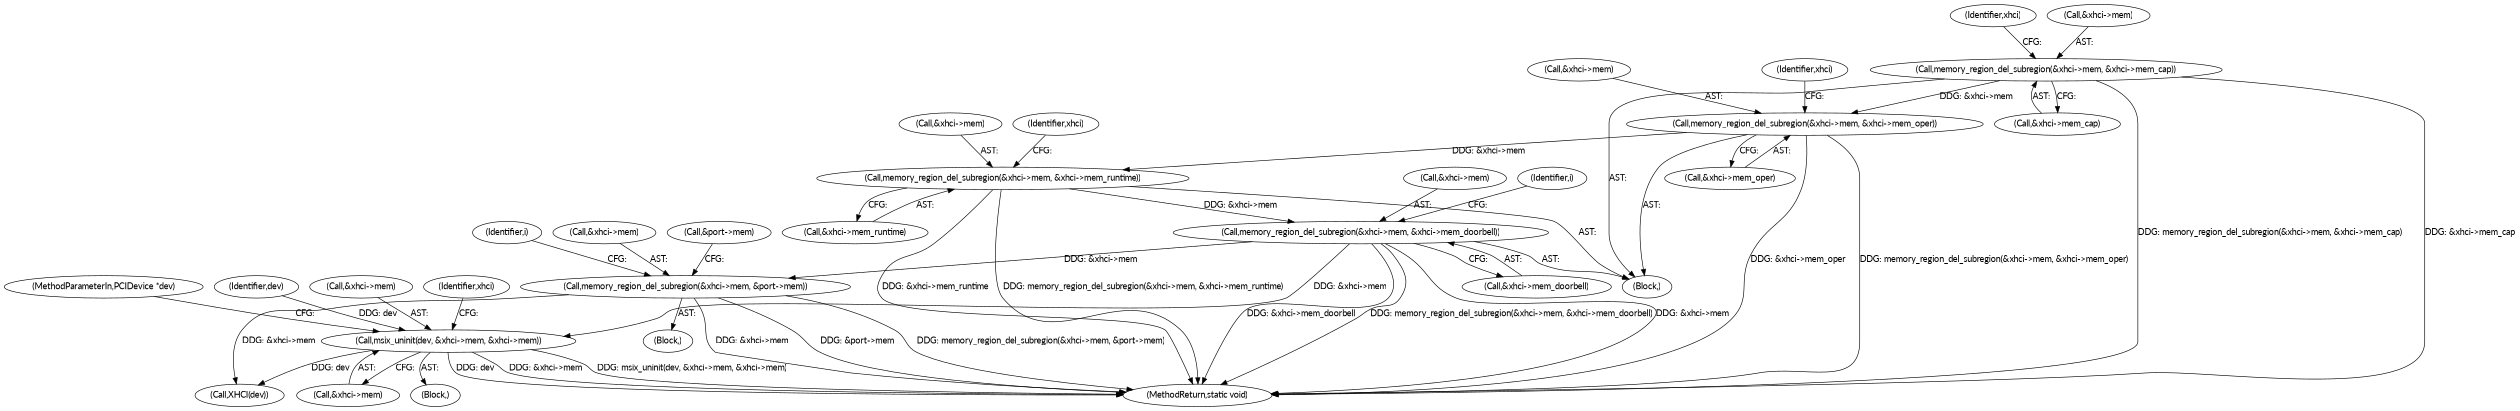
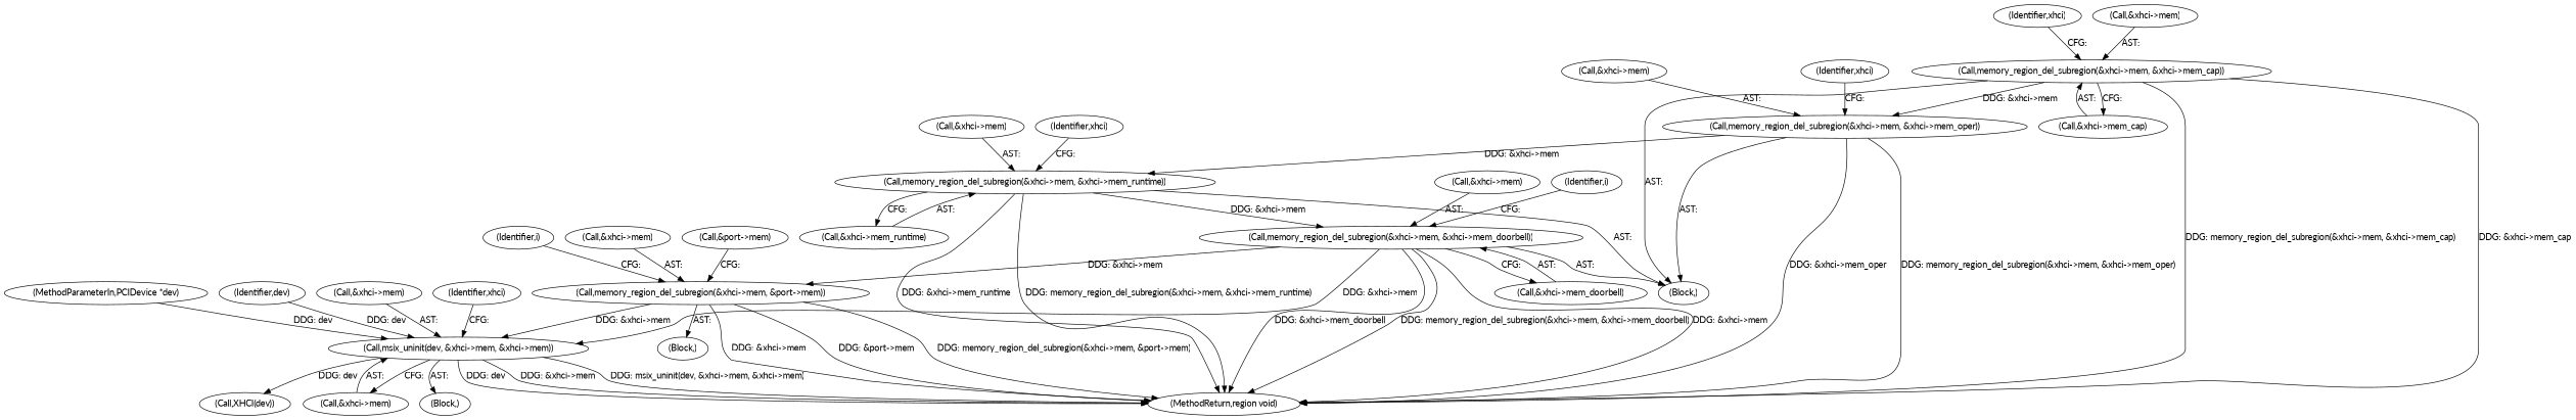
  digraph {
    fontname=Lato
    node [fontname=Lato]
    edge [fontname=Lato]
    n1 [label="(Call,memory_region_del_subregion(&xhci->mem, &xhci->mem_doorbell))"]
    n2 [label="(Call,memory_region_del_subregion(&xhci->mem, &port->mem))"]
    n3 [label="(Call,msix_uninit(dev, &xhci->mem, &xhci->mem))"]
-   n4 [label="(MethodReturn,static void)"]
+   n4 [label="(MethodReturn,region void)"]
    n5 [label="(Block,)"]
    n6 [label="(Call,&xhci->mem_doorbell)"]
    n7 [label="(Block,)"]
    n8 [label="(Block,)"]
    n9 [label="(Call,&xhci->mem)"]
    n10 [label="(Call,XHCI(dev))"]
    n11 [label="(Call,memory_region_del_subregion(&xhci->mem, &xhci->mem_runtime))"]
    n12 [label="(Call,&xhci->mem_runtime)"]
    n13 [label="(Call,memory_region_del_subregion(&xhci->mem, &xhci->mem_oper))"]
-   n14 [label="(Call,&xhci->mem_oper)"]
    n15 [label="(Call,memory_region_del_subregion(&xhci->mem, &xhci->mem_cap))"]
    n16 [label="(Call,&xhci->mem_cap)"]
    n17 [label="(Call,&port->mem)"]
    n18 [label="(Identifier,xhci)"]
    n19 [label="(Call,&xhci->mem)"]
    n20 [label="(Call,&xhci->mem)"]
    n21 [label="(Identifier,xhci)"]
    n22 [label="(MethodParameterIn,PCIDevice *dev)"]
    n23 [label="(Identifier,dev)"]
    n24 [label="(Call,&xhci->mem)"]
    n25 [label="(Call,&xhci->mem)"]
    n26 [label="(Identifier,xhci)"]
    n27 [label="(Identifier,i)"]
    n28 [label="(Identifier,i)"]
    n29 [label="(Call,&xhci->mem)"]
    n30 [label="(Call,&xhci->mem)"]
    n31 [label="(Identifier,xhci)"]
    n1 -> n2 [label="DDG: &xhci->mem"]
    n1 -> n3 [label="DDG: &xhci->mem"]
    n1 -> n4 [label="DDG: &xhci->mem_doorbell"]
    n1 -> n4 [label="DDG: memory_region_del_subregion(&xhci->mem, &xhci->mem_doorbell)"]
    n1 -> n4 [label="DDG: &xhci->mem"]
    n1 -> n5 [label="AST: "]
    n1 -> n6 [label="CFG: "]
-   n2 -> n10 [label="DDG: &xhci->mem"]
+   n2 -> n3 [label="DDG: &xhci->mem"]
    n2 -> n4 [label="DDG: &port->mem"]
    n2 -> n4 [label="DDG: memory_region_del_subregion(&xhci->mem, &port->mem)"]
    n2 -> n4 [label="DDG: &xhci->mem"]
    n2 -> n7 [label="AST: "]
    n3 -> n4 [label="DDG: dev"]
    n3 -> n4 [label="DDG: &xhci->mem"]
    n3 -> n4 [label="DDG: msix_uninit(dev, &xhci->mem, &xhci->mem)"]
    n3 -> n8 [label="AST: "]
    n3 -> n9 [label="CFG: "]
    n3 -> n10 [label="DDG: dev"]
    n6 -> n1 [label="AST: "]
    n9 -> n3 [label="AST: "]
    n11 -> n1 [label="DDG: &xhci->mem"]
    n11 -> n4 [label="DDG: &xhci->mem_runtime"]
    n11 -> n4 [label="DDG: memory_region_del_subregion(&xhci->mem, &xhci->mem_runtime)"]
    n11 -> n5 [label="AST: "]
    n11 -> n12 [label="CFG: "]
    n12 -> n11 [label="AST: "]
    n13 -> n4 [label="DDG: memory_region_del_subregion(&xhci->mem, &xhci->mem_oper)"]
    n13 -> n4 [label="DDG: &xhci->mem_oper"]
    n13 -> n5 [label="AST: "]
    n13 -> n11 [label="DDG: &xhci->mem"]
-   n13 -> n14 [label="CFG: "]
-   n14 -> n13 [label="AST: "]
    n15 -> n4 [label="DDG: &xhci->mem_cap"]
    n15 -> n4 [label="DDG: memory_region_del_subregion(&xhci->mem, &xhci->mem_cap)"]
    n15 -> n5 [label="AST: "]
    n15 -> n13 [label="DDG: &xhci->mem"]
    n15 -> n16 [label="CFG: "]
    n16 -> n15 [label="AST: "]
    n17 -> n2 [label="CFG: "]
    n18 -> n15 [label="CFG: "]
    n19 -> n11 [label="AST: "]
    n20 -> n13 [label="AST: "]
    n21 -> n13 [label="CFG: "]
-   n22 -> n3 [label="CFG: "]
+   n22 -> n3 [label="DDG: dev"]
    n23 -> n3 [label="DDG: dev"]
    n24 -> n15 [label="AST: "]
    n25 -> n1 [label="AST: "]
    n26 -> n11 [label="CFG: "]
    n27 -> n1 [label="CFG: "]
    n28 -> n2 [label="CFG: "]
    n29 -> n3 [label="AST: "]
    n30 -> n2 [label="AST: "]
    n31 -> n3 [label="CFG: "]
  }
